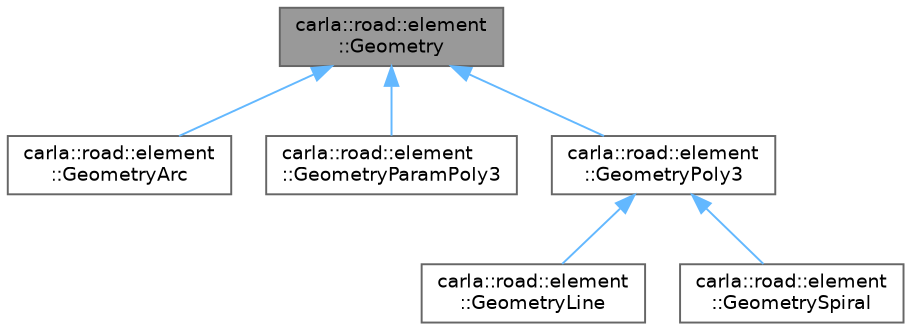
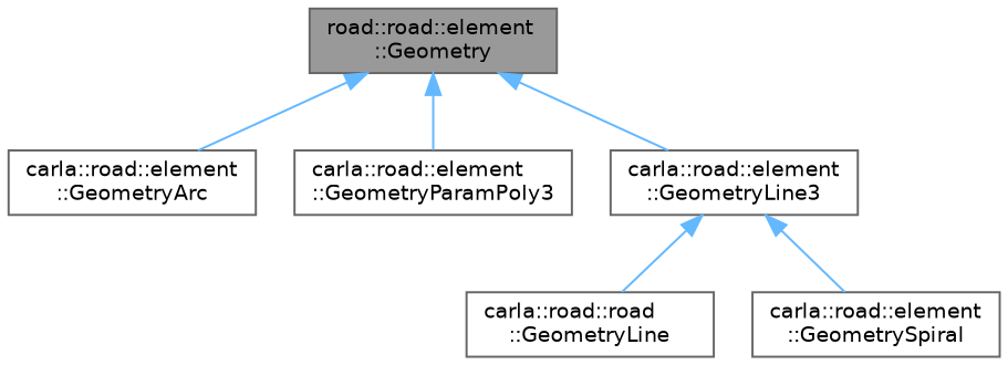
  digraph {
    rankdir=TB
    node [color=gray40 fillcolor=white fontname=Helvetica fontsize=10 shape=box style=filled]
    edge [color=steelblue1 dir=back fontname=Helvetica fontsize=10 labelfontname=Helvetica labelfontsize=10 style=solid]
-   n1 [fillcolor=grey60 fontcolor=black height=0.2 label="carla::road::element\l::Geometry" width=0.4]
+   n1 [fillcolor=grey60 fontcolor=black height=0.2 label="road::road::element\l::Geometry" width=0.4]
    n2 [height=0.2 label="carla::road::element\l::GeometryArc" width=0.4]
    n3 [height=0.2 label="carla::road::element\l::GeometryParamPoly3" width=0.4]
-   n4 [height=0.2 label="carla::road::element\l::GeometryPoly3" width=0.4]
-   n5 [height=0.2 label="carla::road::element\l::GeometryLine" width=0.4]
+   n4 [height=0.2 label="carla::road::element\l::GeometryLine3" width=0.4]
+   n5 [height=0.2 label="carla::road::road\l::GeometryLine" width=0.4]
    n6 [height=0.2 label="carla::road::element\l::GeometrySpiral" width=0.4]
    n1 -> n2
    n1 -> n3
    n1 -> n4
    n4 -> n5
    n4 -> n6
  }
